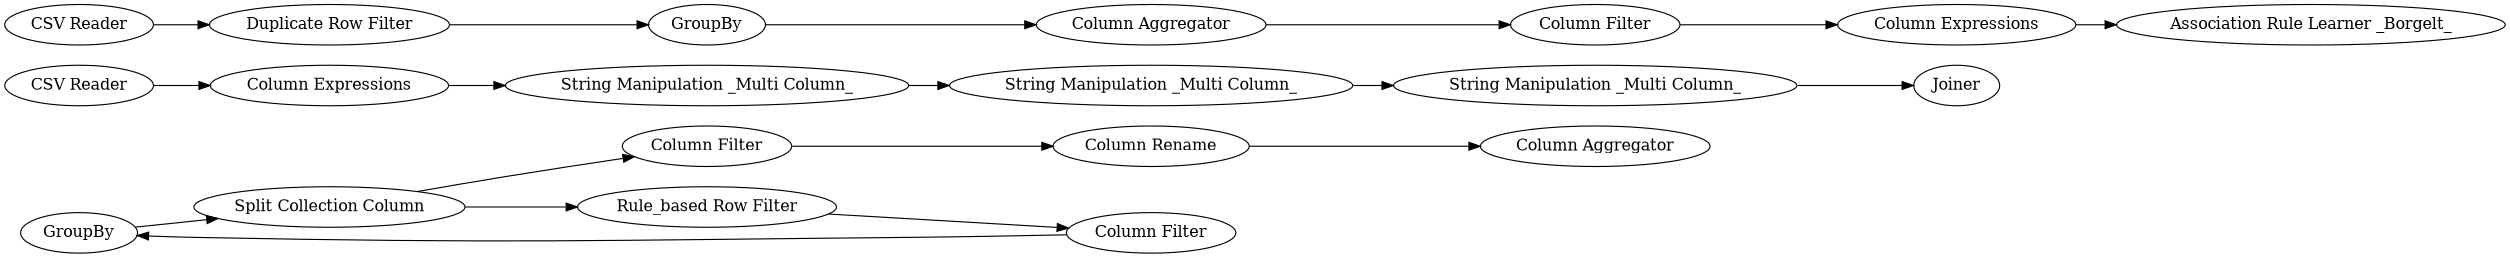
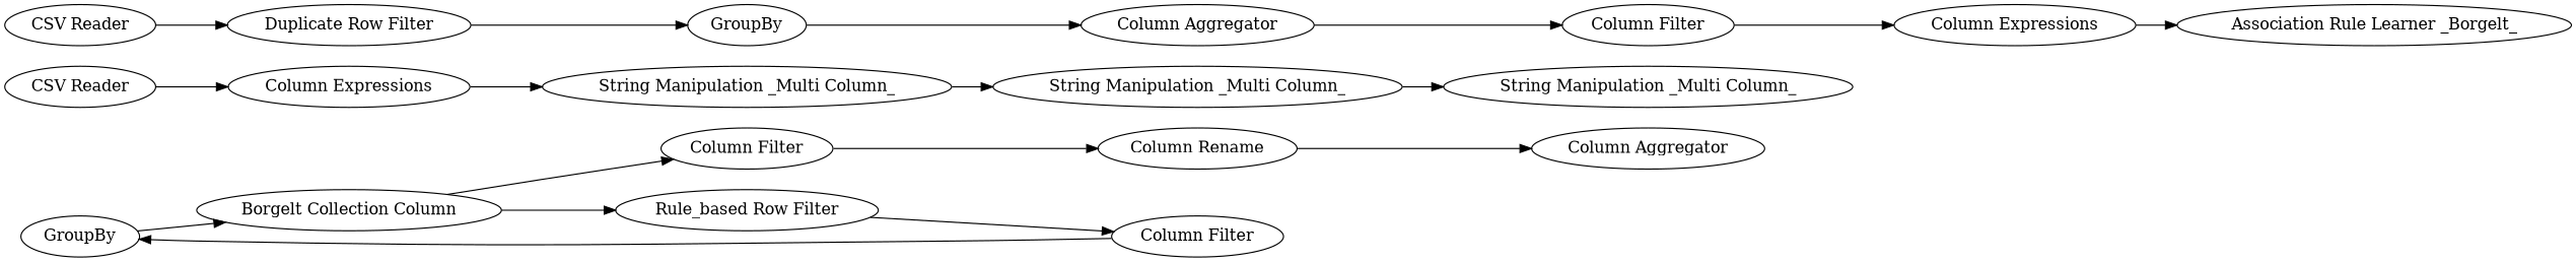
  digraph {
    rankdir=LR
    n1 [label=GroupBy]
-   n2 [label="Split Collection Column"]
+   n2 [label="Borgelt Collection Column"]
    n3 [label="Column Filter"]
    n4 [label="Rule_based Row Filter"]
    n5 [label="Column Rename"]
    n6 [label="String Manipulation _Multi Column_"]
-   n7 [label=Joiner]
    n8 [label="Column Filter"]
    n9 [label="Column Aggregator"]
    n10 [label=GroupBy]
    n11 [label="Column Aggregator"]
    n12 [label="Column Filter"]
    n13 [label="Column Expressions"]
    n14 [label="Association Rule Learner _Borgelt_"]
    n15 [label="CSV Reader"]
    n16 [label="Duplicate Row Filter"]
    n17 [label="String Manipulation _Multi Column_"]
    n18 [label="String Manipulation _Multi Column_"]
    n19 [label="CSV Reader"]
    n20 [label="Column Expressions"]
    n1 -> n2
    n2 -> n3
    n2 -> n4
    n3 -> n5
    n4 -> n8
    n5 -> n9
-   n6 -> n7
    n8 -> n1
    n10 -> n11
    n11 -> n12
    n12 -> n13
    n13 -> n14
    n15 -> n16
    n16 -> n10
    n17 -> n18
    n18 -> n6
    n19 -> n20
    n20 -> n17
  }
